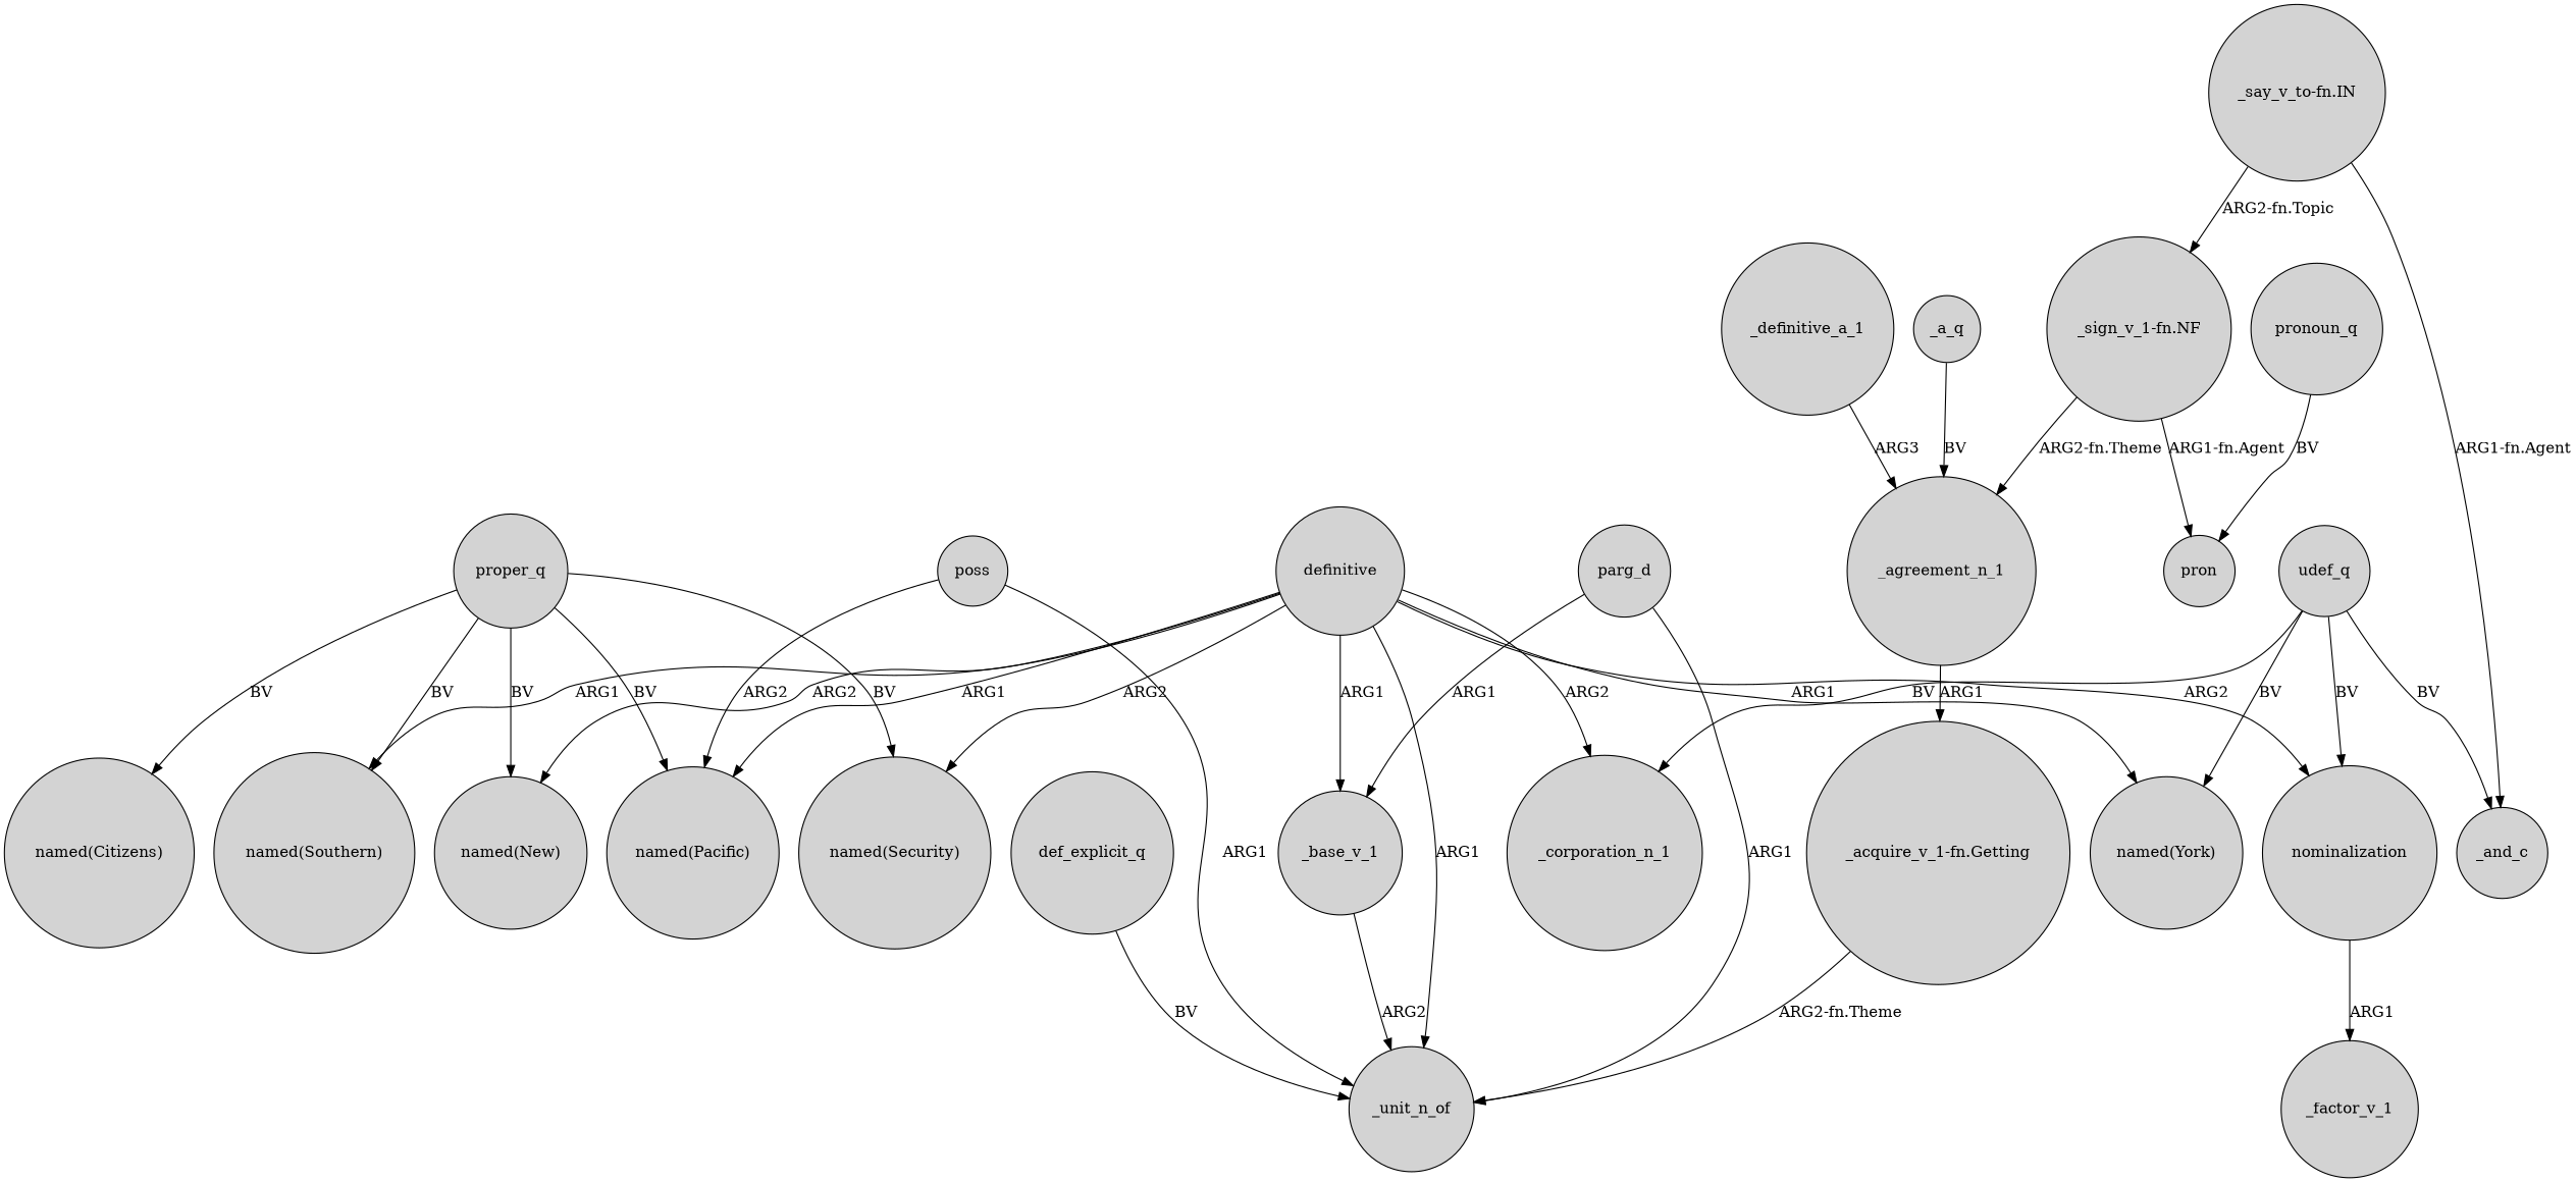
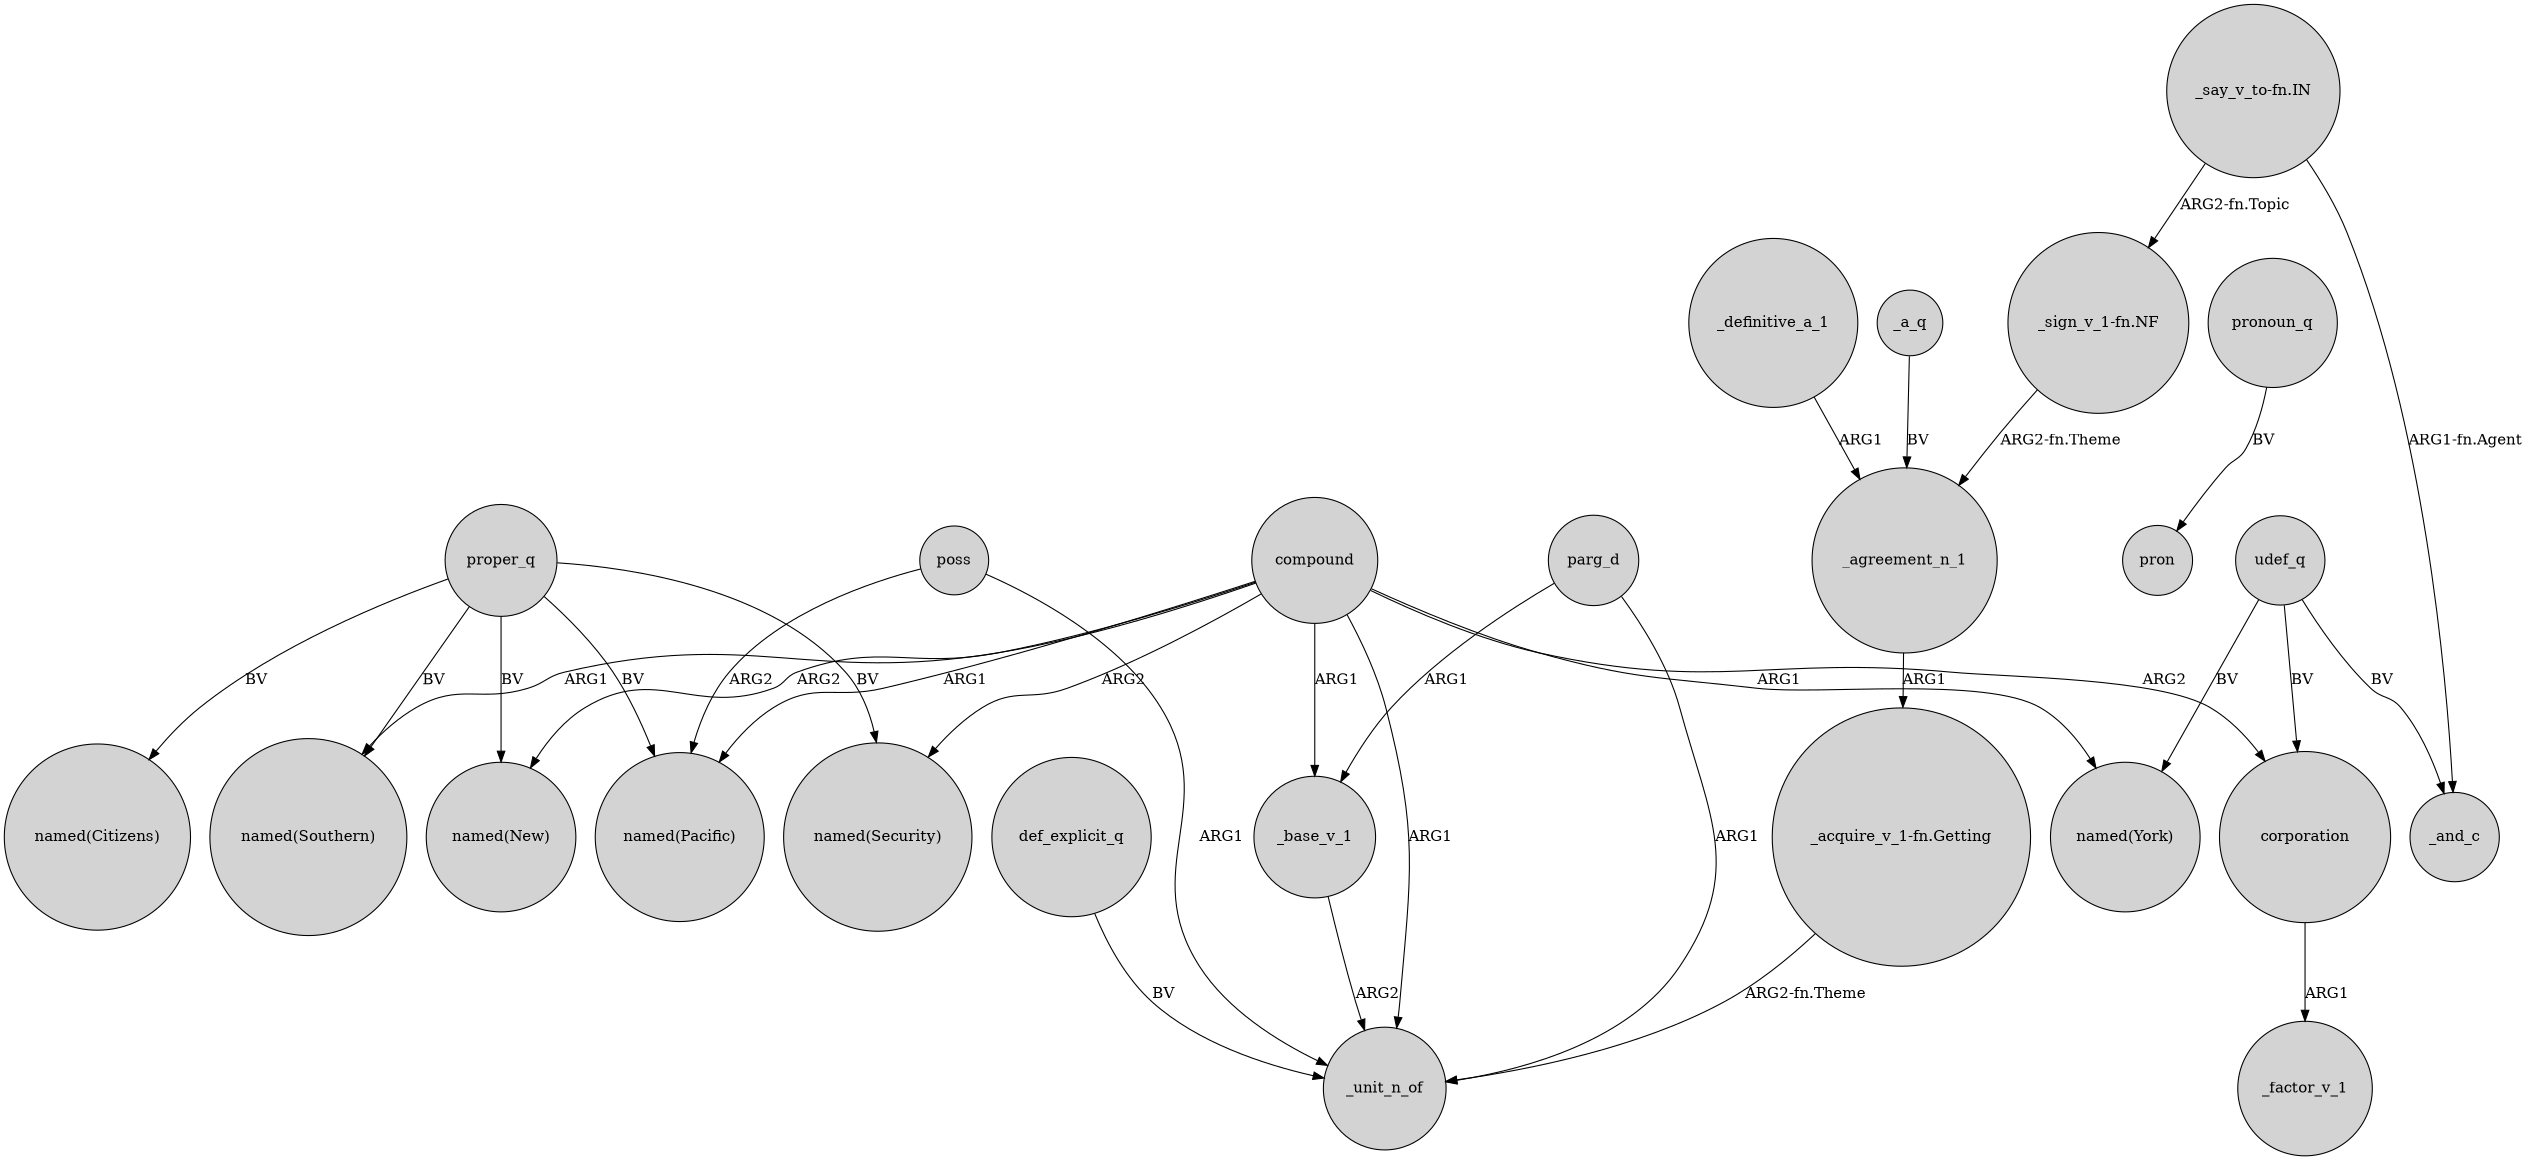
  digraph {
    node [shape=circle style=filled]
-   compound [label=definitive]
+   compound
    "named(New)"
    _unit_n_of
-   nominalization
-   _corporation_n_1
+   nominalization [label=corporation]
    "named(Security)"
    "named(Southern)"
    "named(York)"
    _base_v_1
    "named(Pacific)"
    _factor_v_1
    "_say_v_to-fn.IN"
    _and_c
    "_sign_v_1-fn.NF"
    _agreement_n_1
    pron
    "_acquire_v_1-fn.Getting"
    def_explicit_q
    proper_q
    "named(Citizens)"
    parg_d
    pronoun_q
    udef_q
    poss
    _a_q
    _definitive_a_1
    compound -> "named(New)" [label=ARG2]
    compound -> _unit_n_of [label=ARG1]
    compound -> nominalization [label=ARG2]
-   compound -> _corporation_n_1 [label=ARG2]
    compound -> "named(Security)" [label=ARG2]
    compound -> "named(Southern)" [label=ARG1]
    compound -> "named(York)" [label=ARG1]
    compound -> _base_v_1 [label=ARG1]
    compound -> "named(Pacific)" [label=ARG1]
    nominalization -> _factor_v_1 [label=ARG1]
    _base_v_1 -> _unit_n_of [label=ARG2]
    "_say_v_to-fn.IN" -> _and_c [label="ARG1-fn.Agent"]
    "_say_v_to-fn.IN" -> "_sign_v_1-fn.NF" [label="ARG2-fn.Topic"]
    "_sign_v_1-fn.NF" -> _agreement_n_1 [label="ARG2-fn.Theme"]
-   "_sign_v_1-fn.NF" -> pron [label="ARG1-fn.Agent"]
    _agreement_n_1 -> "_acquire_v_1-fn.Getting" [label=ARG1]
    "_acquire_v_1-fn.Getting" -> _unit_n_of [label="ARG2-fn.Theme"]
    def_explicit_q -> _unit_n_of [label=BV]
    proper_q -> "named(New)" [label=BV]
    proper_q -> "named(Security)" [label=BV]
    proper_q -> "named(Southern)" [label=BV]
    proper_q -> "named(Pacific)" [label=BV]
    proper_q -> "named(Citizens)" [label=BV]
    parg_d -> _unit_n_of [label=ARG1]
    parg_d -> _base_v_1 [label=ARG1]
    pronoun_q -> pron [label=BV]
    udef_q -> nominalization [label=BV]
-   udef_q -> _corporation_n_1 [label=BV]
    udef_q -> "named(York)" [label=BV]
    udef_q -> _and_c [label=BV]
    poss -> _unit_n_of [label=ARG1]
    poss -> "named(Pacific)" [label=ARG2]
    _a_q -> _agreement_n_1 [label=BV]
-   _definitive_a_1 -> _agreement_n_1 [label=ARG3]
+   _definitive_a_1 -> _agreement_n_1 [label=ARG1]
  }
